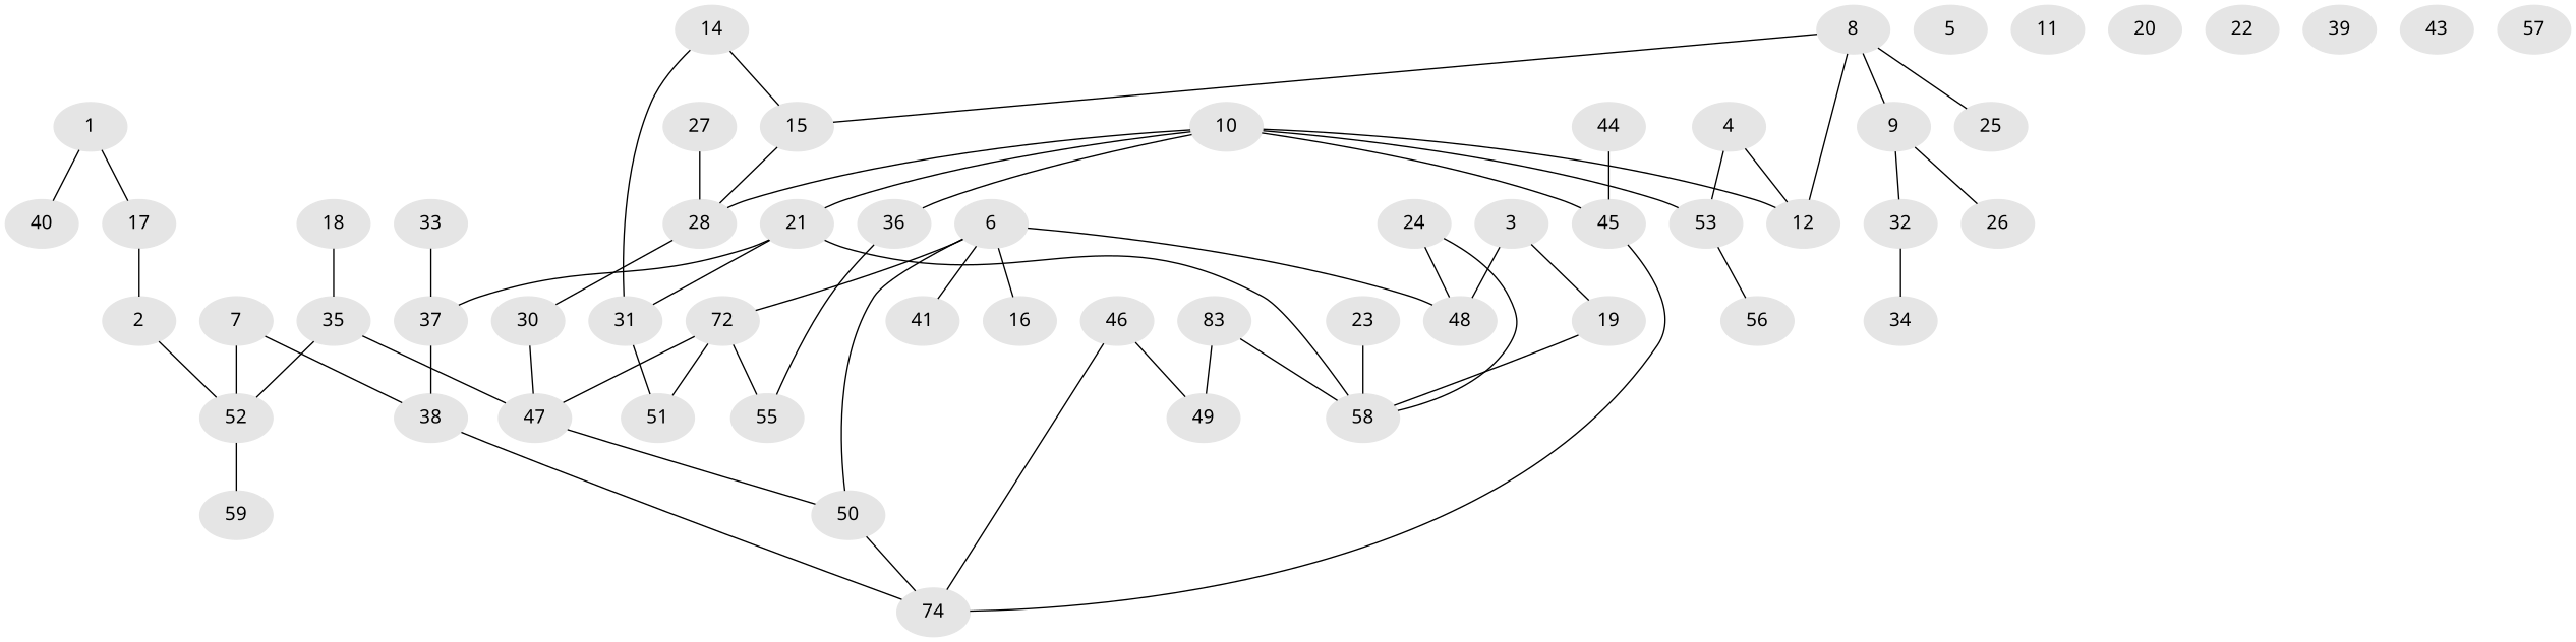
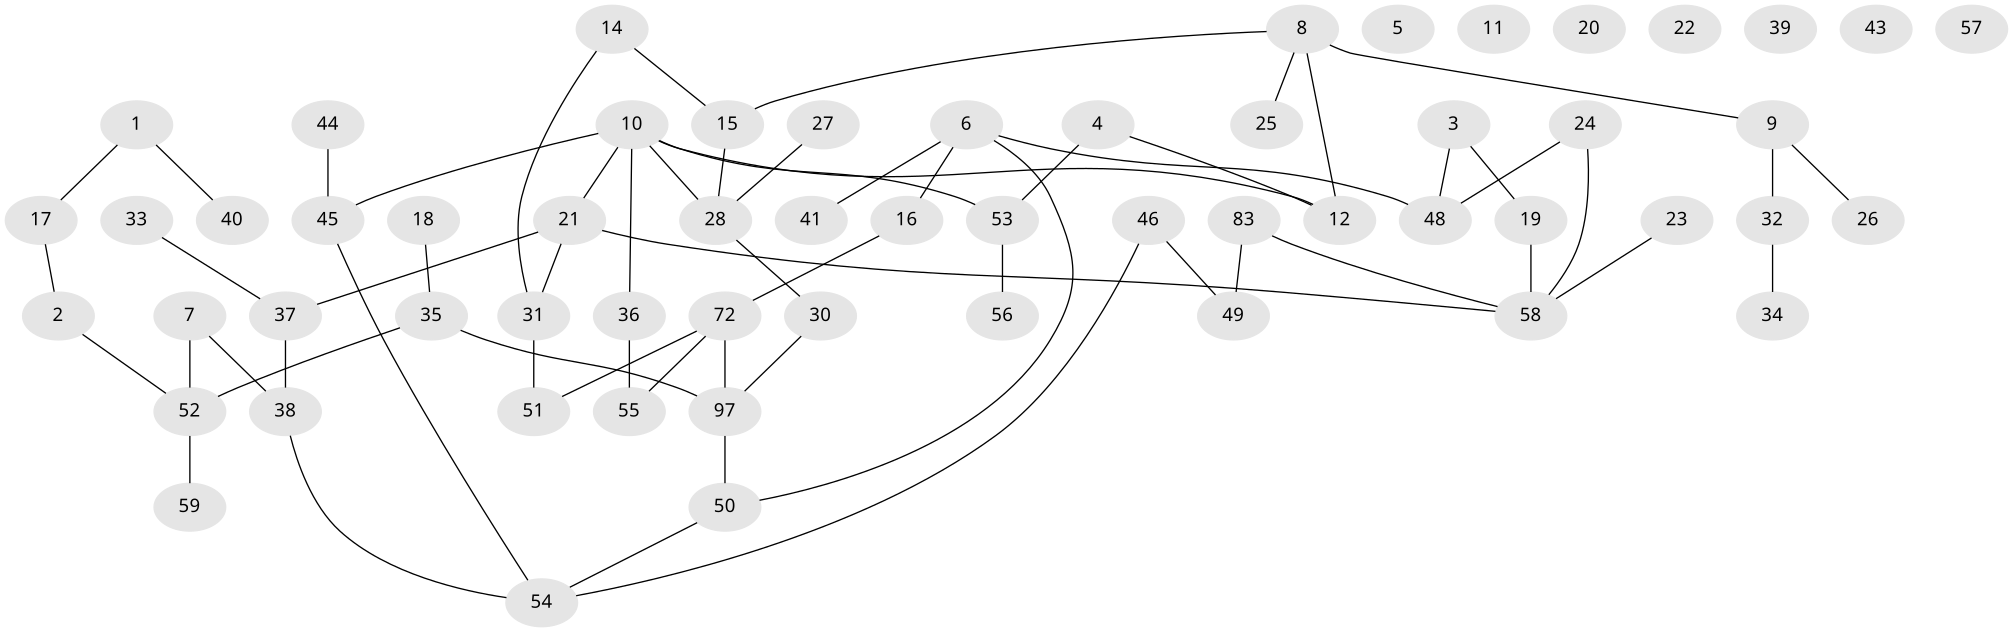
  graph {
    fontname="Noto Sans"
    node [color=gray90 fontname="Noto Sans" style=filled]
    edge [fontname="Noto Sans"]
    1
    17
    40
    2
    52
    59
    3
    19
    48
    58
    4
    12
    53
    56
    5
    6
    16
    41
    50
    n20 [label=72]
-   54 [label=74]
+   54
    7
    38
    8
    9
    15
    25
    26
    32
    28
    34
    10
    21
    36
    45
    31
    37
    30
    55
    11
    n41 [label=83]
    49
    14
    51
-   47
+   47 [label=97]
    18
    35
    20
    22
    23
    24
    27
    33
    39
    43
    44
    46
    57
    1 -- 17
    1 -- 40
    17 -- 2
    2 -- 52
    52 -- 59
    3 -- 19
    3 -- 48
    19 -- 58
    4 -- 12
    4 -- 53
    53 -- 56
    6 -- 48
    6 -- 16
    6 -- 41
    6 -- 50
-   6 -- n20
+   16 -- n20
    50 -- 54
    n20 -- 55
    n20 -- 51
    n20 -- 47
    7 -- 52
    7 -- 38
    38 -- 54
    8 -- 12
    8 -- 9
    8 -- 15
    8 -- 25
    9 -- 26
    9 -- 32
    15 -- 28
    32 -- 34
    28 -- 30
    10 -- 12
    10 -- 53
    10 -- 28
    10 -- 21
    10 -- 36
    10 -- 45
    21 -- 58
    21 -- 31
    21 -- 37
    36 -- 55
    45 -- 54
    31 -- 51
    37 -- 38
    30 -- 47
    n41 -- 58
    n41 -- 49
    14 -- 15
    14 -- 31
    47 -- 50
    18 -- 35
    35 -- 52
    35 -- 47
    23 -- 58
    24 -- 48
    24 -- 58
    27 -- 28
    33 -- 37
    44 -- 45
    46 -- 54
    46 -- 49
  }
